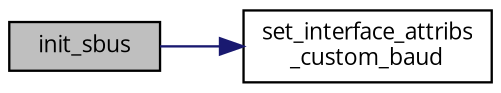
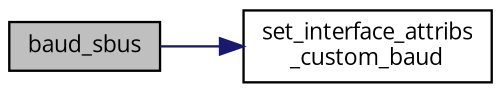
  digraph {
    rankdir=LR
    fontname="Open Sans"
    node [color=black fontname="Open Sans" fontsize=10 shape=record style=filled]
-   n1 [fillcolor=grey75 fontcolor=black height=0.2 label=init_sbus width=0.4]
+   n1 [fillcolor=grey75 fontcolor=black height=0.2 label=baud_sbus width=0.4]
    n2 [fillcolor=white height=0.2 label="set_interface_attribs\l_custom_baud" width=0.4]
    n1 -> n2 [color=midnightblue fontname="Open Sans" fontsize=10 labelfontname=FreeSans labelfontsize=10 style=solid]
  }
